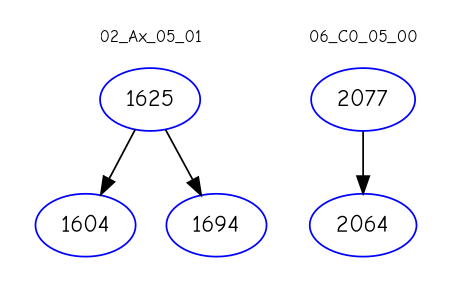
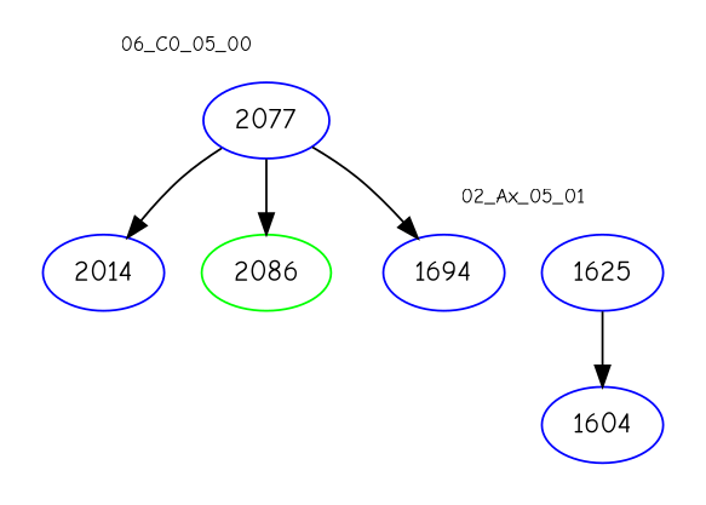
  digraph {
    fontname="Comic Neue"
    node [color=blue fontname="Comic Neue"]
    edge [color=black fontname="Comic Neue"]
    n1 [label=1625]
    n2 [label=1604]
    n3 [label=1694]
    n4 [label=2077]
-   n5 [label=2064]
+   n5 [label=2014]
+   n6 [color=green label=2086]
    subgraph cluster_1 {
      color=white
      fontsize=10
      label="02_Ax_05_01"
      n1
      n2
      n3
    }
    subgraph cluster_2 {
      color=white
      fontsize=10
      label="06_C0_05_00"
      n4
      n5
+     n6
    }
    n1 -> n2
-   n1 -> n3
+   n4 -> n3
    n4 -> n5
+   n4 -> n6
  }
